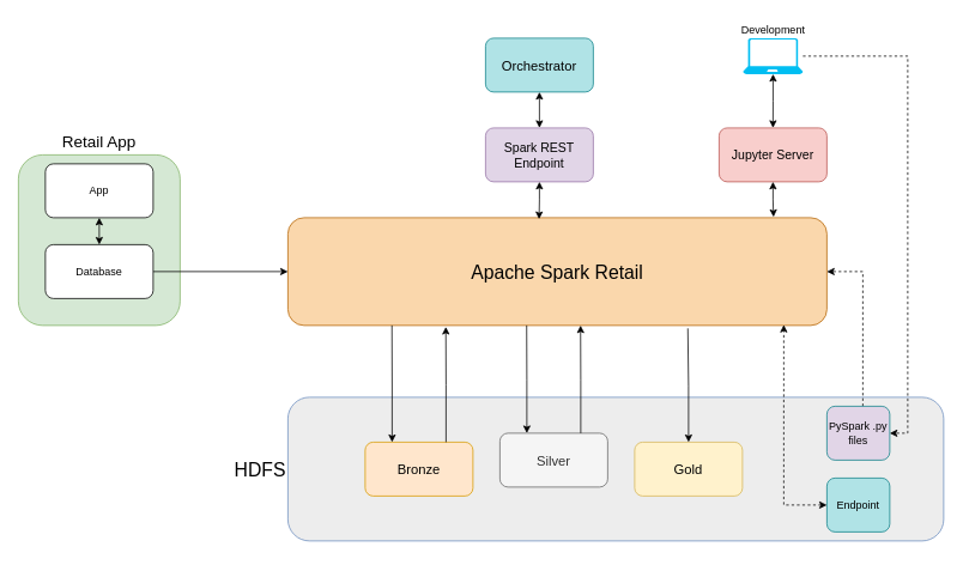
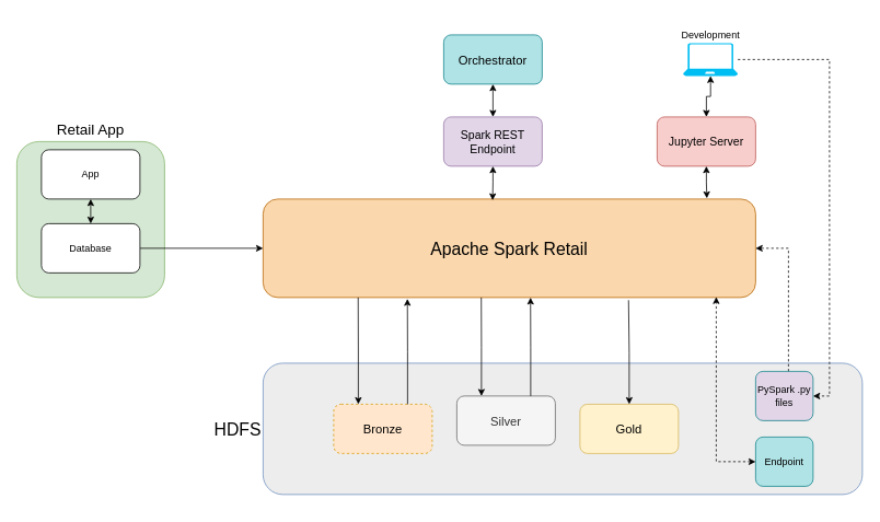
  <mxCell id="0" />
  <mxCell id="1" parent="0" />
  <mxCell id="2" value="HDFS" style="rounded=1;whiteSpace=wrap;html=1;fillColor=#ededed;strokeColor=#6c8ebf;labelPosition=left;verticalLabelPosition=middle;align=right;verticalAlign=middle;fontSize=21;" vertex="1" parent="1"><mxGeometry x="320" y="442" width="730" height="160" as="geometry" /></mxCell>
- <mxCell id="3" value="Bronze" style="rounded=1;whiteSpace=wrap;html=1;fillColor=#ffe6cc;strokeColor=#d79b00;fontSize=15;" vertex="1" parent="1"><mxGeometry x="406" y="492" width="120" height="60" as="geometry" /></mxCell>
+ <mxCell id="3" value="Bronze" style="rounded=1;whiteSpace=wrap;html=1;fillColor=#ffe6cc;strokeColor=#d79b00;fontSize=15;dashed=1;" vertex="1" parent="1"><mxGeometry x="406" y="492" width="120" height="60" as="geometry" /></mxCell>
  <mxCell id="4" value="Silver" style="rounded=1;whiteSpace=wrap;html=1;fillColor=#f5f5f5;strokeColor=#666666;fontSize=15;fontColor=#333333;" vertex="1" parent="1"><mxGeometry x="556" y="482" width="120" height="60" as="geometry" /></mxCell>
  <mxCell id="5" value="Gold" style="rounded=1;whiteSpace=wrap;html=1;fillColor=#fff2cc;strokeColor=#d6b656;fontSize=15;" vertex="1" parent="1"><mxGeometry x="706" y="492" width="120" height="60" as="geometry" /></mxCell>
  <mxCell id="6" style="edgeStyle=orthogonalEdgeStyle;rounded=0;orthogonalLoop=1;jettySize=auto;html=1;entryX=1;entryY=0.5;entryDx=0;entryDy=0;dashed=1;" edge="1" parent="1" source="7" target="8"><mxGeometry relative="1" as="geometry"><Array as="points"><mxPoint x="960" y="502" /><mxPoint x="960" y="302" /></Array></mxGeometry></mxCell>
  <mxCell id="7" value="PySpark .py files" style="rounded=1;whiteSpace=wrap;html=1;fillColor=#e1d5e7;strokeColor=#0e8088;" vertex="1" parent="1"><mxGeometry x="920" y="452" width="70" height="60" as="geometry" /></mxCell>
  <mxCell id="8" value="Apache Spark Retail" style="rounded=1;whiteSpace=wrap;html=1;fillColor=#fad7ac;strokeColor=#b46504;fontSize=21;labelPosition=center;verticalLabelPosition=middle;align=center;verticalAlign=middle;" vertex="1" parent="1"><mxGeometry x="320" y="242" width="600" height="120" as="geometry" /></mxCell>
  <mxCell id="9" value="Retail App" style="rounded=1;whiteSpace=wrap;html=1;fillColor=#d5e8d4;strokeColor=#82b366;labelPosition=center;verticalLabelPosition=top;align=center;verticalAlign=bottom;fontSize=18;" vertex="1" parent="1"><mxGeometry x="20" y="172" width="180" height="190" as="geometry" /></mxCell>
  <mxCell id="10" value="App" style="rounded=1;whiteSpace=wrap;html=1;" vertex="1" parent="1"><mxGeometry x="50" y="182" width="120" height="60" as="geometry" /></mxCell>
  <mxCell id="11" style="edgeStyle=orthogonalEdgeStyle;rounded=0;orthogonalLoop=1;jettySize=auto;html=1;exitX=0.5;exitY=0;exitDx=0;exitDy=0;entryX=0.5;entryY=1;entryDx=0;entryDy=0;startArrow=classic;startFill=1;" edge="1" parent="1" source="13" target="10"><mxGeometry relative="1" as="geometry" /></mxCell>
  <mxCell id="12" style="edgeStyle=orthogonalEdgeStyle;rounded=0;orthogonalLoop=1;jettySize=auto;html=1;entryX=0;entryY=0.5;entryDx=0;entryDy=0;" edge="1" parent="1" source="13" target="8"><mxGeometry relative="1" as="geometry" /></mxCell>
  <mxCell id="13" value="Database" style="rounded=1;whiteSpace=wrap;html=1;" vertex="1" parent="1"><mxGeometry x="50" y="272" width="120" height="60" as="geometry" /></mxCell>
  <mxCell id="14" value="Jupyter Server" style="rounded=1;whiteSpace=wrap;html=1;fillColor=#f8cecc;strokeColor=#b85450;fontSize=14;" vertex="1" parent="1"><mxGeometry x="800" y="142" width="120" height="60" as="geometry" /></mxCell>
  <mxCell id="15" style="edgeStyle=orthogonalEdgeStyle;rounded=0;orthogonalLoop=1;jettySize=auto;html=1;entryX=0.901;entryY=-0.007;entryDx=0;entryDy=0;entryPerimeter=0;startArrow=classic;startFill=1;" edge="1" parent="1" source="14" target="8"><mxGeometry relative="1" as="geometry" /></mxCell>
  <mxCell id="16" style="edgeStyle=orthogonalEdgeStyle;rounded=0;orthogonalLoop=1;jettySize=auto;html=1;exitX=0.75;exitY=0;exitDx=0;exitDy=0;entryX=0.233;entryY=1.013;entryDx=0;entryDy=0;entryPerimeter=0;startArrow=none;startFill=0;endArrow=classic;endFill=1;" edge="1" parent="1" source="3"><mxGeometry relative="1" as="geometry"><mxPoint x="495.8" y="363.56" as="targetPoint" /></mxGeometry></mxCell>
  <mxCell id="17" style="edgeStyle=orthogonalEdgeStyle;rounded=0;orthogonalLoop=1;jettySize=auto;html=1;exitX=0.25;exitY=0;exitDx=0;exitDy=0;entryX=0.133;entryY=1;entryDx=0;entryDy=0;entryPerimeter=0;startArrow=classic;startFill=1;endArrow=none;endFill=0;" edge="1" parent="1" source="3"><mxGeometry relative="1" as="geometry"><mxPoint x="435.8" y="362" as="targetPoint" /></mxGeometry></mxCell>
  <mxCell id="18" style="edgeStyle=orthogonalEdgeStyle;rounded=0;orthogonalLoop=1;jettySize=auto;html=1;exitX=0.25;exitY=0;exitDx=0;exitDy=0;entryX=0.383;entryY=1;entryDx=0;entryDy=0;entryPerimeter=0;startArrow=classic;startFill=1;endArrow=none;endFill=0;" edge="1" parent="1" source="4"><mxGeometry relative="1" as="geometry"><mxPoint x="585.8" y="362" as="targetPoint" /></mxGeometry></mxCell>
  <mxCell id="19" style="edgeStyle=orthogonalEdgeStyle;rounded=0;orthogonalLoop=1;jettySize=auto;html=1;exitX=0.75;exitY=0;exitDx=0;exitDy=0;entryX=0.483;entryY=1;entryDx=0;entryDy=0;entryPerimeter=0;startArrow=none;startFill=0;endArrow=classic;endFill=1;" edge="1" parent="1" source="4"><mxGeometry relative="1" as="geometry"><mxPoint x="645.8" y="362" as="targetPoint" /></mxGeometry></mxCell>
  <mxCell id="20" style="edgeStyle=orthogonalEdgeStyle;rounded=0;orthogonalLoop=1;jettySize=auto;html=1;exitX=0.5;exitY=0;exitDx=0;exitDy=0;entryX=0.682;entryY=1.027;entryDx=0;entryDy=0;entryPerimeter=0;startArrow=classic;startFill=1;endArrow=none;endFill=0;" edge="1" parent="1" source="5"><mxGeometry relative="1" as="geometry"><mxPoint x="765.2" y="365.24" as="targetPoint" /></mxGeometry></mxCell>
  <mxCell id="21" value="Spark REST Endpoint" style="rounded=1;whiteSpace=wrap;html=1;fillColor=#e1d5e7;strokeColor=#9673a6;fontSize=14;" vertex="1" parent="1"><mxGeometry x="540" y="142" width="120" height="60" as="geometry" /></mxCell>
  <mxCell id="22" style="edgeStyle=orthogonalEdgeStyle;rounded=0;orthogonalLoop=1;jettySize=auto;html=1;exitX=0.5;exitY=1;exitDx=0;exitDy=0;entryX=0.466;entryY=0.013;entryDx=0;entryDy=0;entryPerimeter=0;startArrow=classic;startFill=1;" edge="1" parent="1" source="21" target="8"><mxGeometry relative="1" as="geometry" /></mxCell>
  <mxCell id="23" style="edgeStyle=orthogonalEdgeStyle;rounded=0;orthogonalLoop=1;jettySize=auto;html=1;entryX=0.5;entryY=0;entryDx=0;entryDy=0;startArrow=classic;startFill=1;" edge="1" parent="1" source="24" target="21"><mxGeometry relative="1" as="geometry" /></mxCell>
  <mxCell id="24" value="Orchestrator" style="rounded=1;whiteSpace=wrap;html=1;fillColor=#b0e3e6;strokeColor=#0e8088;fontSize=15;" vertex="1" parent="1"><mxGeometry x="540" y="42" width="120" height="60" as="geometry" /></mxCell>
  <mxCell id="25" style="edgeStyle=orthogonalEdgeStyle;rounded=0;orthogonalLoop=1;jettySize=auto;html=1;entryX=0.5;entryY=0;entryDx=0;entryDy=0;startArrow=classic;startFill=1;" edge="1" parent="1" source="27" target="14"><mxGeometry relative="1" as="geometry" /></mxCell>
  <mxCell id="26" style="edgeStyle=orthogonalEdgeStyle;rounded=0;orthogonalLoop=1;jettySize=auto;html=1;entryX=1;entryY=0.5;entryDx=0;entryDy=0;dashed=1;" edge="1" parent="1" source="27" target="7"><mxGeometry relative="1" as="geometry" /></mxCell>
- <mxCell id="27" value="Development" style="verticalLabelPosition=top;html=1;verticalAlign=bottom;align=center;strokeColor=none;fillColor=#00BEF2;shape=mxgraph.azure.laptop;pointerEvents=1;labelPosition=center;" vertex="1" parent="1"><mxGeometry x="826.66" y="42" width="66.67" height="40" as="geometry" /></mxCell>
+ <mxCell id="27" value="Development" style="verticalLabelPosition=top;html=1;verticalAlign=bottom;align=center;strokeColor=none;fillColor=#00BEF2;shape=mxgraph.azure.laptop;pointerEvents=1;labelPosition=center;" vertex="1" parent="1"><mxGeometry x="831.66" y="52" width="66.67" height="40" as="geometry" /></mxCell>
  <mxCell id="28" value="Endpoint" style="rounded=1;whiteSpace=wrap;html=1;fillColor=#b0e3e6;strokeColor=#0e8088;" vertex="1" parent="1"><mxGeometry x="920" y="532" width="70" height="60" as="geometry" /></mxCell>
  <mxCell id="29" style="edgeStyle=orthogonalEdgeStyle;rounded=0;orthogonalLoop=1;jettySize=auto;html=1;exitX=0;exitY=0.5;exitDx=0;exitDy=0;entryX=0.92;entryY=0.994;entryDx=0;entryDy=0;entryPerimeter=0;dashed=1;startArrow=classic;startFill=1;" edge="1" parent="1" source="28" target="8"><mxGeometry relative="1" as="geometry" /></mxCell>
  <mxCell id="30" value="" style="shape=image;verticalLabelPosition=bottom;labelBackgroundColor=default;verticalAlign=top;aspect=fixed;imageAspect=0;image=https://www.postgresql.org/media/img/about/press/elephant.png;" vertex="1" parent="1"><mxGeometry x="20" y="292" width="60" height="61.89" as="geometry" /></mxCell>
  <mxCell id="31" value="" style="shape=image;verticalLabelPosition=bottom;labelBackgroundColor=default;verticalAlign=top;aspect=fixed;imageAspect=0;image=https://upload.wikimedia.org/wikipedia/commons/thumb/3/38/Hadoop_logo_new.svg/1920px-Hadoop_logo_new.svg.png;" vertex="1" parent="1"><mxGeometry x="550" y="552" width="206" height="61.8" as="geometry" /></mxCell>
  <mxCell id="32" value="" style="shape=image;verticalLabelPosition=bottom;labelBackgroundColor=default;verticalAlign=top;aspect=fixed;imageAspect=0;image=https://upload.wikimedia.org/wikipedia/commons/thumb/f/f3/Apache_Spark_logo.svg/1920px-Apache_Spark_logo.svg.png;" vertex="1" parent="1"><mxGeometry x="328" y="310" width="96.31" height="50" as="geometry" /></mxCell>
  <mxCell id="33" value="" style="shape=image;verticalLabelPosition=bottom;labelBackgroundColor=default;verticalAlign=top;aspect=fixed;imageAspect=0;image=https://upload.wikimedia.org/wikipedia/commons/thumb/3/38/Jupyter_logo.svg/800px-Jupyter_logo.svg.png;" vertex="1" parent="1"><mxGeometry x="924" y="136.66" width="61" height="70.69" as="geometry" /></mxCell>
  <mxCell id="34" value="" style="shape=image;verticalLabelPosition=bottom;labelBackgroundColor=default;verticalAlign=top;aspect=fixed;imageAspect=0;image=https://upload.wikimedia.org/wikipedia/commons/thumb/c/c3/Python-logo-notext.svg/800px-Python-logo-notext.svg.png;" vertex="1" parent="1"><mxGeometry x="640" y="20.61" width="56" height="61.39" as="geometry" /></mxCell>
